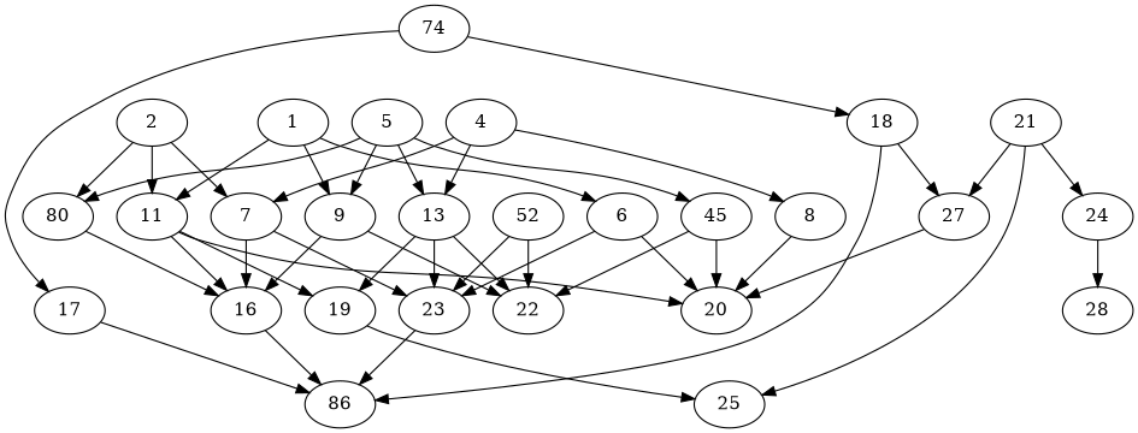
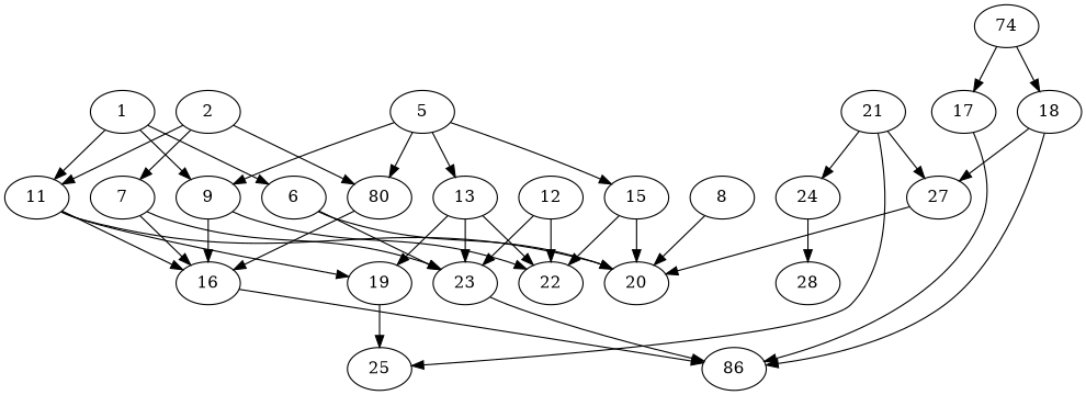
  digraph {
    node [alpha=0.16]
    1 [alpha=0.10 expect_size=213604654087005920]
    6 [alpha=0.03 expect_size=22389957998312392]
    9 [alpha=0.09 expect_size=346637949426327872]
    11 [alpha=0.08 expect_size=1923550518233165]
    20 [alpha=0.13 expect_size=1322986687691257]
    23 [alpha=0.17 expect_size=10857563145381022]
    16 [alpha=0.12 expect_size=65704147832525536]
    22 [alpha=0.17 expect_size=269349117164448120832]
    19 [alpha=0.09 expect_size=7030588454032266]
    n10 [alpha=0.10 expect_size=5181093223163454 label=86]
    25 [alpha=0.15 expect_size=1125899906842624000]
    2 [alpha=0.14 expect_size=78712406105657442304]
    7 [alpha=0.20 expect_size=3856822024820188]
    n14 [alpha=0.11 expect_size=35506128051983351808 label=80]
-   12 [alpha=0.08 expect_size=5934989726986106 label=52]
+   12 [alpha=0.08 expect_size=5934989726986106]
    n16 [expect_size=6523202301862807 label=74]
    17 [alpha=0.20 expect_size=5118539314332915]
    18 [alpha=0.01 expect_size=112998577488736768]
    27 [alpha=0.05 expect_size=245099288068096000]
-   4 [alpha=0.03 expect_size=745879633274494]
    8 [expect_size=468394156060982784]
    13 [alpha=0.12 expect_size=32067631590301237248]
    5 [alpha=0.02 expect_size=8570037766093234]
-   15 [expect_size=195007720888205312000 label=45]
+   15 [expect_size=195007720888205312000]
    21 [alpha=0.15 expect_size=248938894341439488]
    24 [alpha=0.18 expect_size=999486183073746]
    28 [alpha=0.04 expect_size=33904760026555828]
    1 -> 6
    1 -> 9
    1 -> 11
    6 -> 20
    6 -> 23
    9 -> 16
    9 -> 22
    11 -> 20
    11 -> 16
    11 -> 19
    23 -> n10
    16 -> n10
    19 -> 25
    2 -> 11
    2 -> 7
    2 -> n14
    7 -> 23
    7 -> 16
    n14 -> 16
    12 -> 23
    12 -> 22
    n16 -> 17
    n16 -> 18
    17 -> n10
    18 -> n10
    18 -> 27
    27 -> 20
-   4 -> 7
-   4 -> 8
-   4 -> 13
    8 -> 20
    13 -> 23
    13 -> 22
    13 -> 19
    5 -> 9
    5 -> n14
    5 -> 13
    5 -> 15
    15 -> 20
    15 -> 22
    21 -> 25
    21 -> 27
    21 -> 24
    24 -> 28
  }
